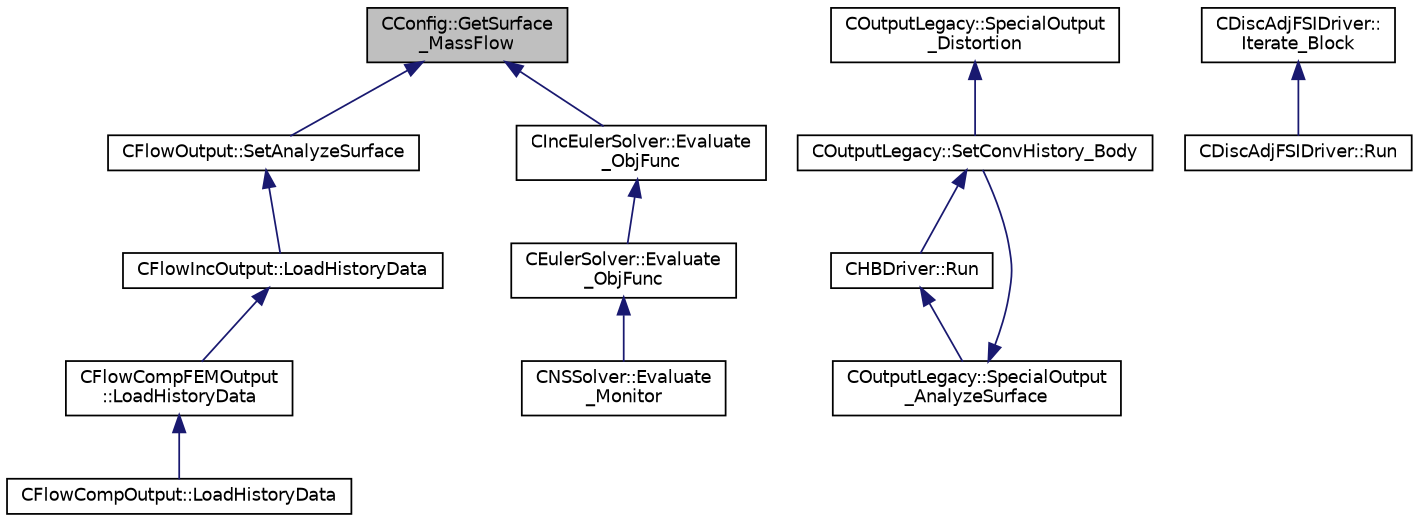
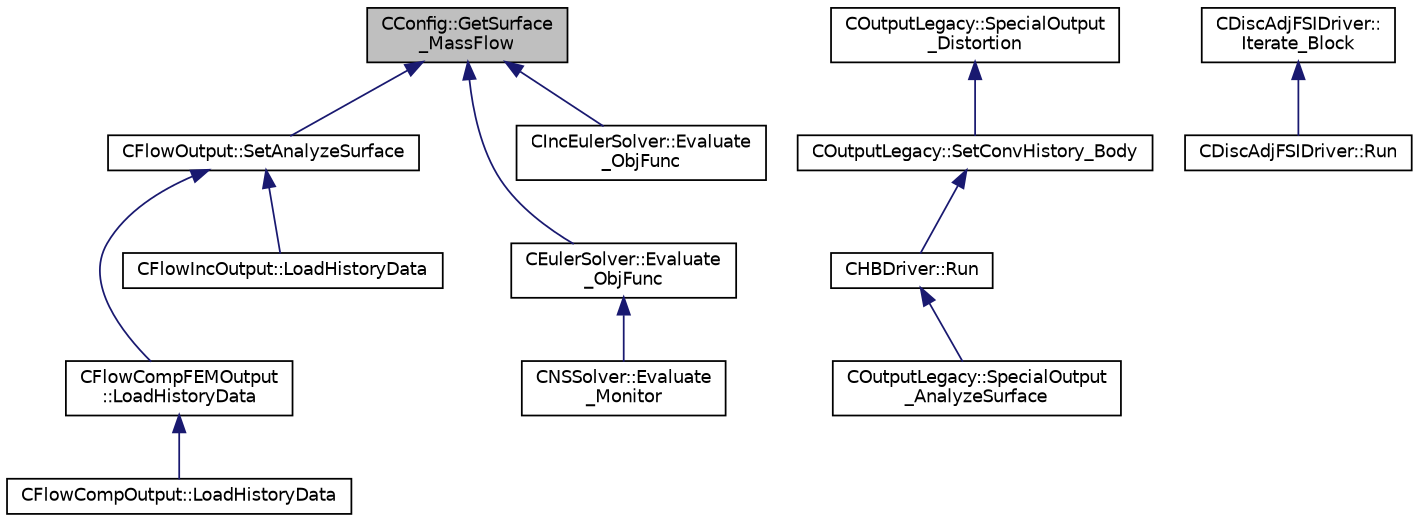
  digraph {
    rankdir=TB
    node [color=black fillcolor=white fontname=Helvetica fontsize=10 shape=record style=filled]
    edge [color=midnightblue dir=back fontname=Helvetica fontsize=10 labelfontname=Helvetica labelfontsize=10 style=solid]
    n1 [fillcolor=grey75 fontcolor=black height=0.2 label="CConfig::GetSurface\l_MassFlow" width=0.4]
    n2 [height=0.2 label="CFlowOutput::SetAnalyzeSurface" width=0.4]
    n3 [height=0.2 label="CEulerSolver::Evaluate\l_ObjFunc" width=0.4]
    n4 [height=0.2 label="CIncEulerSolver::Evaluate\l_ObjFunc" width=0.4]
    n5 [height=0.2 label="CFlowCompFEMOutput\l::LoadHistoryData" width=0.4]
    n6 [height=0.2 label="CFlowIncOutput::LoadHistoryData" width=0.4]
    n7 [height=0.2 label="COutputLegacy::SpecialOutput\l_Distortion" width=0.4]
    n8 [height=0.2 label="COutputLegacy::SetConvHistory_Body" width=0.4]
    n9 [height=0.2 label="COutputLegacy::SpecialOutput\l_AnalyzeSurface" width=0.4]
    n10 [height=0.2 label="CNSSolver::Evaluate\l_Monitor" width=0.4]
    n11 [height=0.2 label="CFlowCompOutput::LoadHistoryData" width=0.4]
    n12 [height=0.2 label="CHBDriver::Run" width=0.4]
    n13 [height=0.2 label="CDiscAdjFSIDriver::\lIterate_Block" width=0.4]
    n14 [height=0.2 label="CDiscAdjFSIDriver::Run" width=0.4]
    n1 -> n2
-   n4 -> n3
+   n1 -> n3
    n1 -> n4
-   n6 -> n5
+   n2 -> n5
    n2 -> n6
    n3 -> n10
    n5 -> n11
    n7 -> n8
    n8 -> n12
-   n9 -> n8
    n12 -> n9
    n13 -> n14
  }
